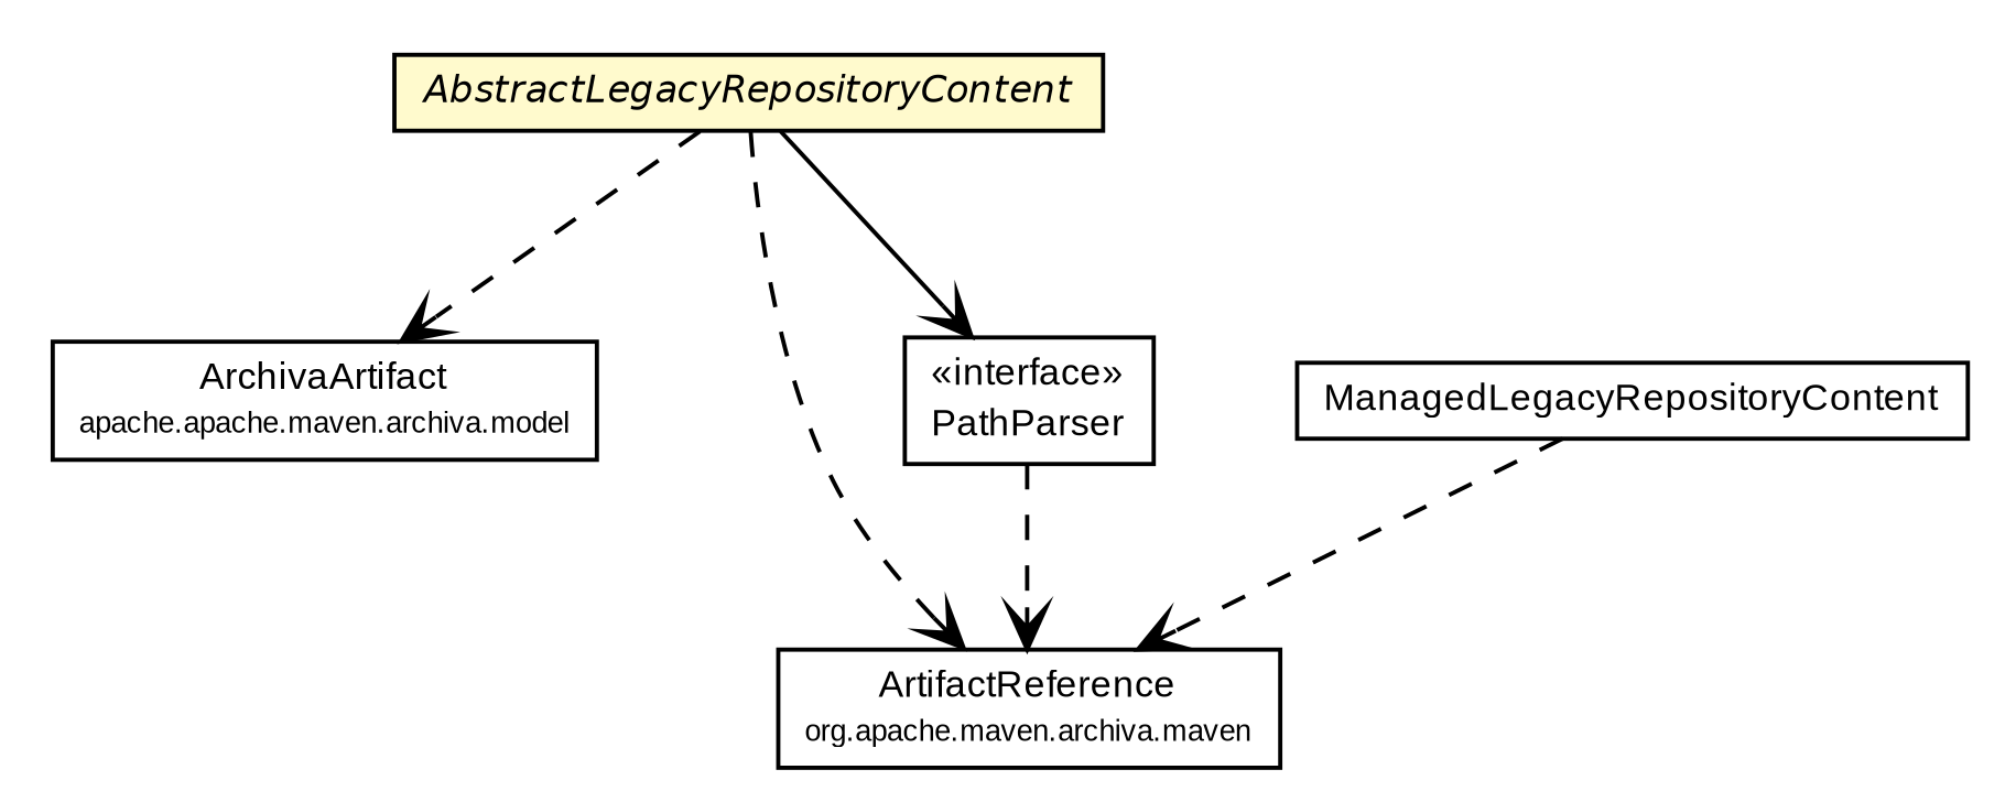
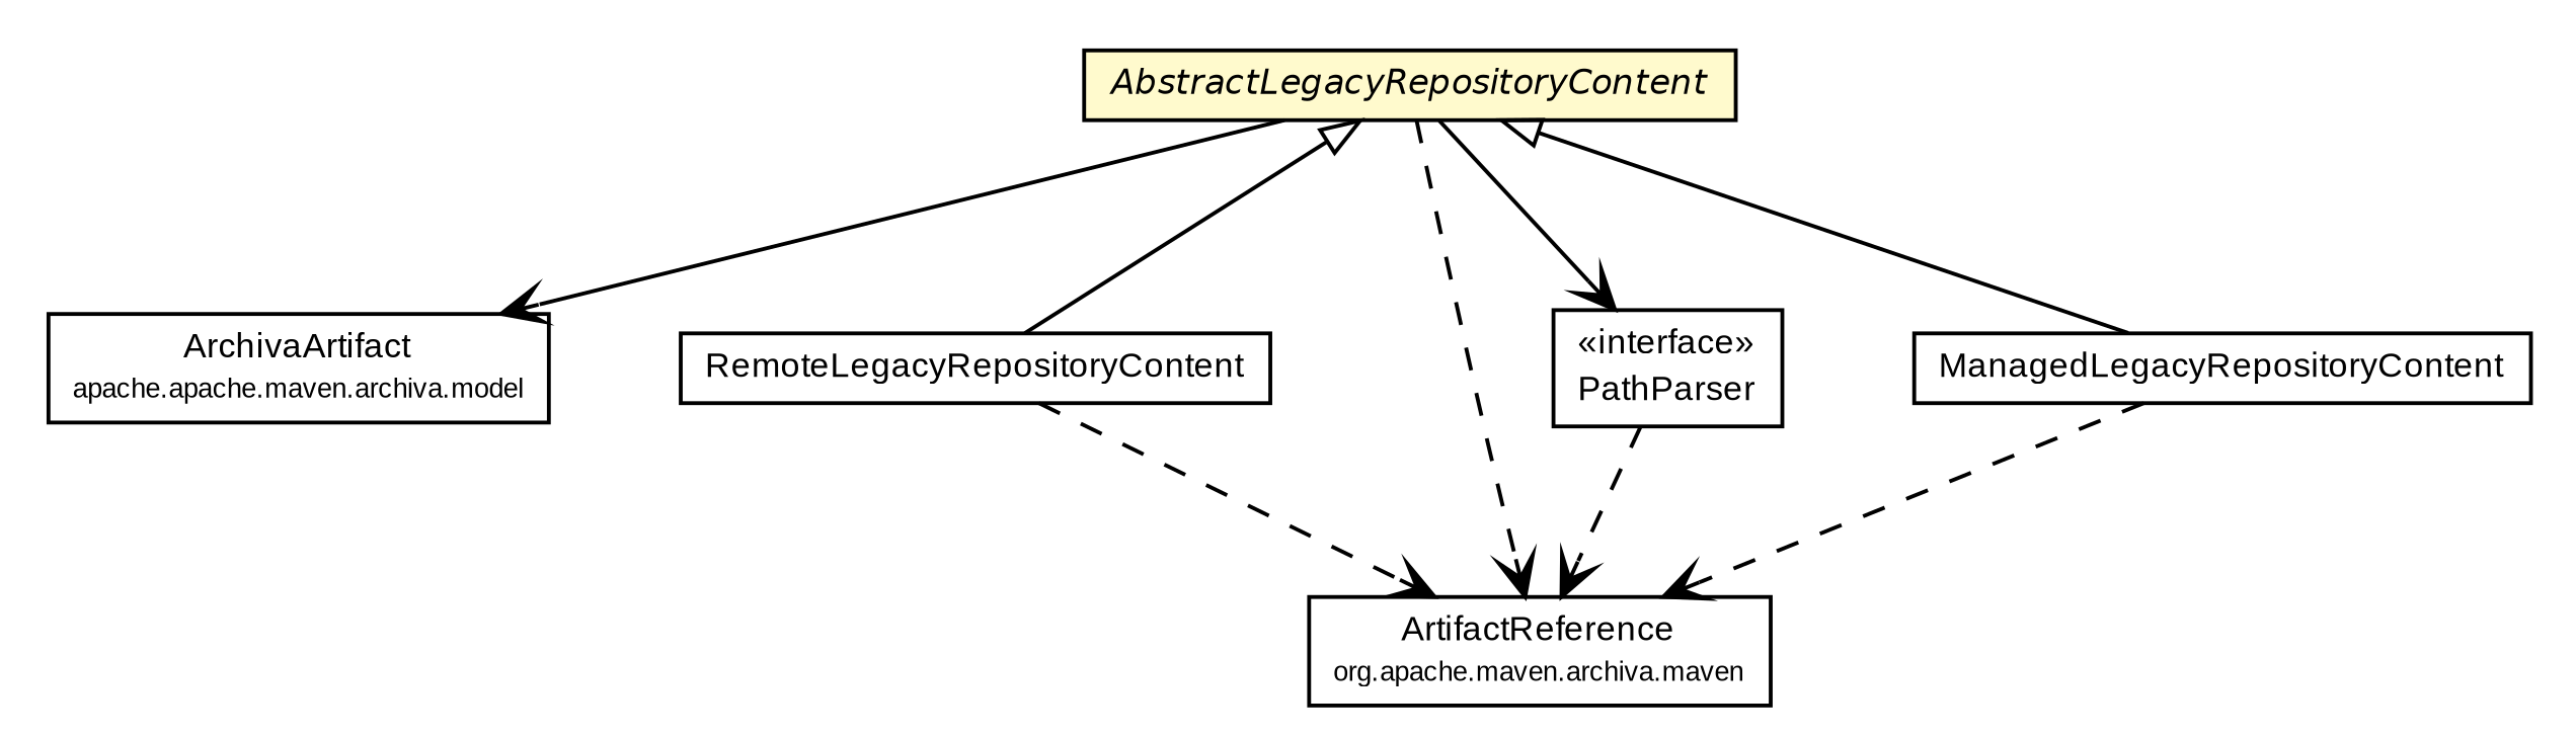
  digraph {
    fontname="Liberation Sans"
    node [fontcolor=black fontname="Liberation Sans" fontsize=9.0 shape=plaintext]
    edge [arrowhead=open color=black fontcolor=black fontname="Liberation Sans" fontsize=10.0 headport=p labelfontname=Helvetica labelfontsize=10 style=dashed tailport=p]
    n1 [label=<<table border="0" cellborder="1" cellspacing="0" cellpadding="2" port="p" href="../../model/ArchivaArtifact.html"> 		<tr><td><table border="0" cellspacing="0" cellpadding="1"> 			<tr><td> ArchivaArtifact </td></tr> 			<tr><td><font point-size="7.0"> apache.apache.maven.archiva.model </font></td></tr> 		</table></td></tr> 		</table>>]
+   n2 [label=<<table border="0" cellborder="1" cellspacing="0" cellpadding="2" port="p" href="./RemoteLegacyRepositoryContent.html"> 		<tr><td><table border="0" cellspacing="0" cellpadding="1"> 			<tr><td> RemoteLegacyRepositoryContent </td></tr> 		</table></td></tr> 		</table>>]
    n3 [label=<<table border="0" cellborder="1" cellspacing="0" cellpadding="2" port="p" href="http://java.sun.com/j2se/1.4.2/docs/api/org/apache/maven/archiva/model/ArtifactReference.html"> 		<tr><td><table border="0" cellspacing="0" cellpadding="1"> 			<tr><td> ArtifactReference </td></tr> 			<tr><td><font point-size="7.0"> org.apache.maven.archiva.maven </font></td></tr> 		</table></td></tr> 		</table>>]
    n4 [label=<<table border="0" cellborder="1" cellspacing="0" cellpadding="2" port="p" href="./PathParser.html"> 		<tr><td><table border="0" cellspacing="0" cellpadding="1"> 			<tr><td> &laquo;interface&raquo; </td></tr> 			<tr><td> PathParser </td></tr> 		</table></td></tr> 		</table>>]
    n5 [label=<<table border="0" cellborder="1" cellspacing="0" cellpadding="2" port="p" href="./ManagedLegacyRepositoryContent.html"> 		<tr><td><table border="0" cellspacing="0" cellpadding="1"> 			<tr><td> ManagedLegacyRepositoryContent </td></tr> 		</table></td></tr> 		</table>>]
    n6 [label=<<table border="0" cellborder="1" cellspacing="0" cellpadding="2" port="p" bgcolor="lemonChiffon" href="./AbstractLegacyRepositoryContent.html"> 		<tr><td><table border="0" cellspacing="0" cellpadding="1"> 			<tr><td><font face="Helvetica-Oblique"> AbstractLegacyRepositoryContent </font></td></tr> 		</table></td></tr> 		</table>>]
+   n2 -> n3
    n4 -> n3
    n5 -> n3
-   n6 -> n1
+   n6 -> n1 [style=solid]
+   n6 -> n2 [arrowtail=empty dir=back fontsize=10 arrowhead="" color="" fontcolor="" style=""]
    n6 -> n3
    n6 -> n4 [style=""]
+   n6 -> n5 [arrowtail=empty dir=back fontsize=10 arrowhead="" color="" fontcolor="" style=""]
  }
